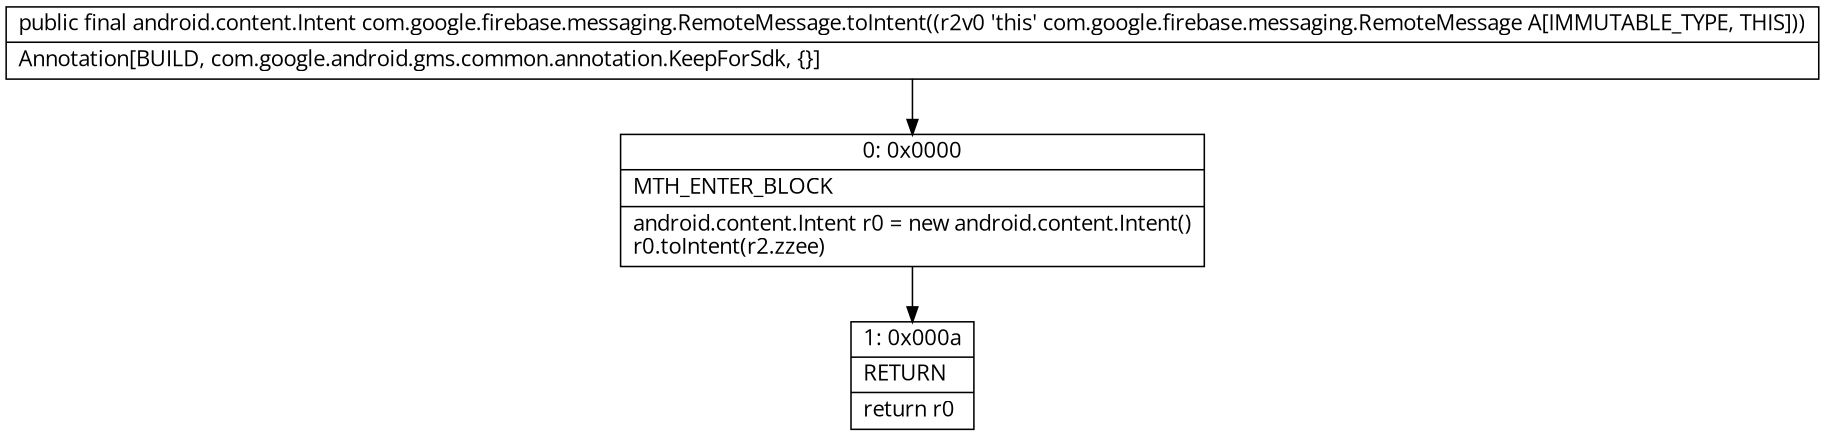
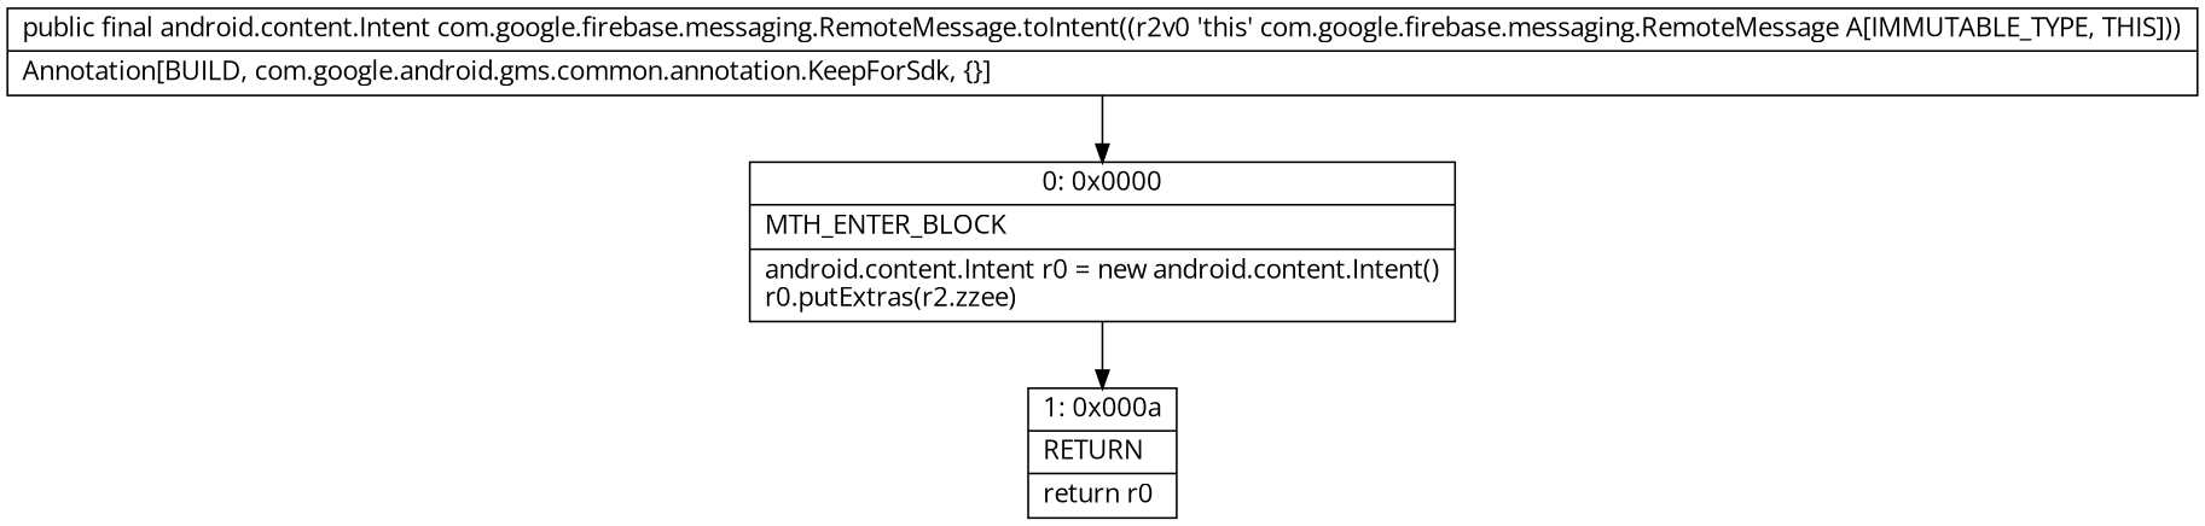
  digraph {
    fontname="Open Sans"
    node [shape=record fontname="Open Sans"]
    edge [fontname="Open Sans"]
-   n1 [label="{0\:\ 0x0000|MTH_ENTER_BLOCK\l|android.content.Intent r0 = new android.content.Intent()\lr0.toIntent(r2.zzee)\l}"]
+   n1 [label="{0\:\ 0x0000|MTH_ENTER_BLOCK\l|android.content.Intent r0 = new android.content.Intent()\lr0.putExtras(r2.zzee)\l}"]
    n2 [label="{1\:\ 0x000a|RETURN\l|return r0\l}"]
    n3 [label="{public final android.content.Intent com.google.firebase.messaging.RemoteMessage.toIntent((r2v0 'this' com.google.firebase.messaging.RemoteMessage A[IMMUTABLE_TYPE, THIS]))  | Annotation[BUILD, com.google.android.gms.common.annotation.KeepForSdk, \{\}]\l}"]
    n1 -> n2
    n3 -> n1
  }
